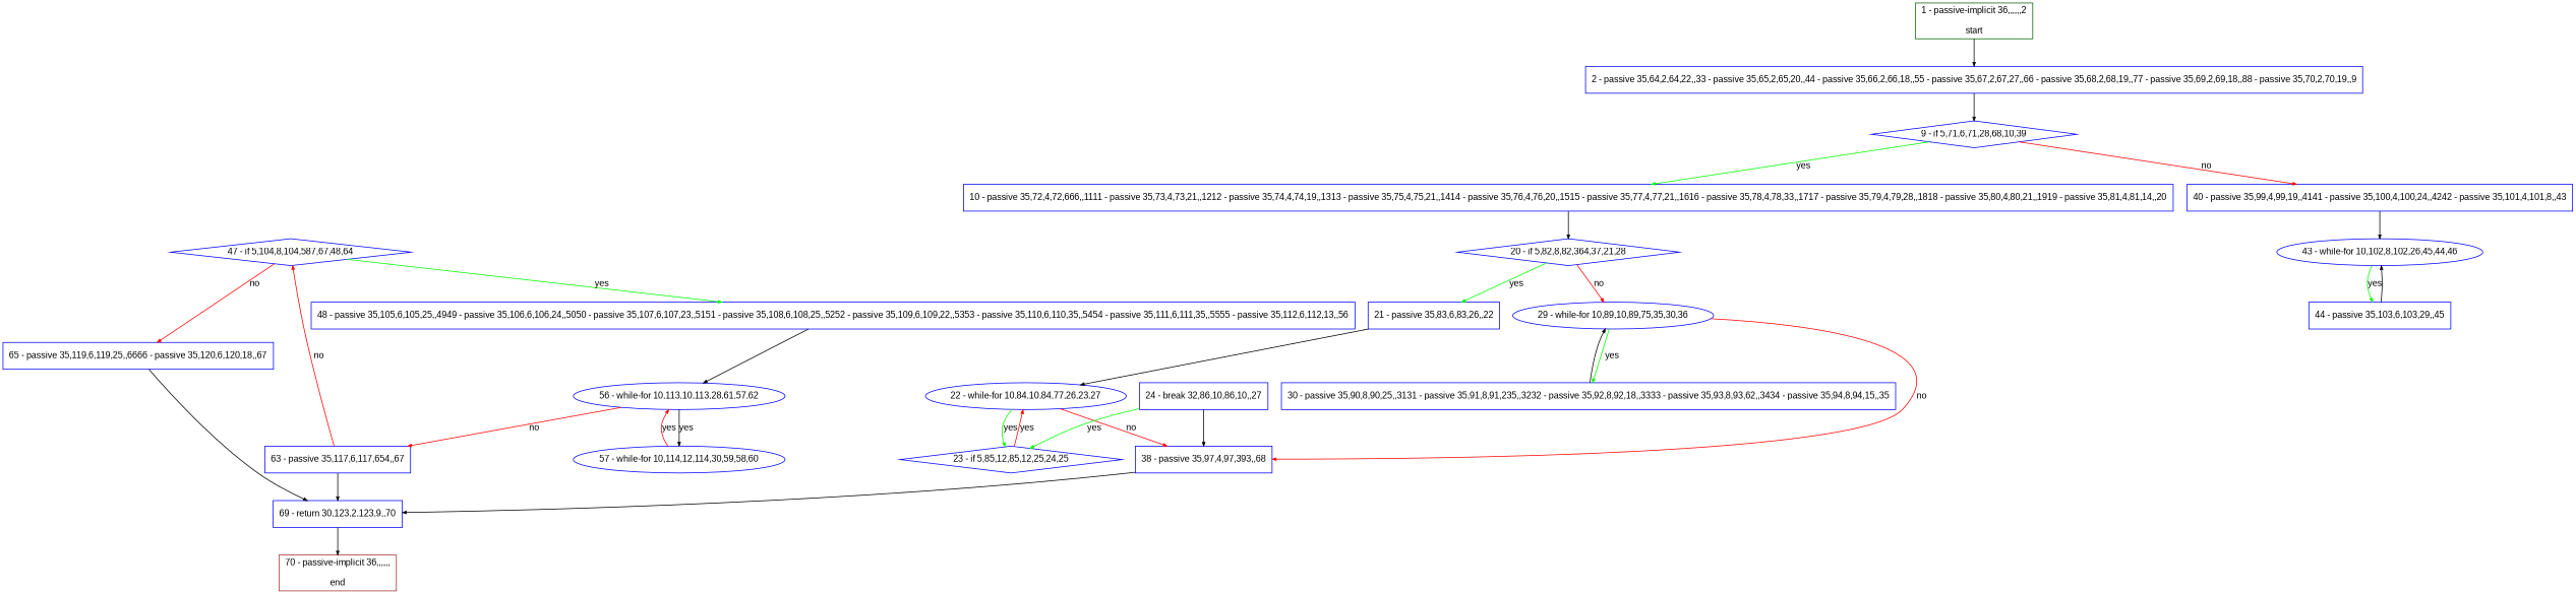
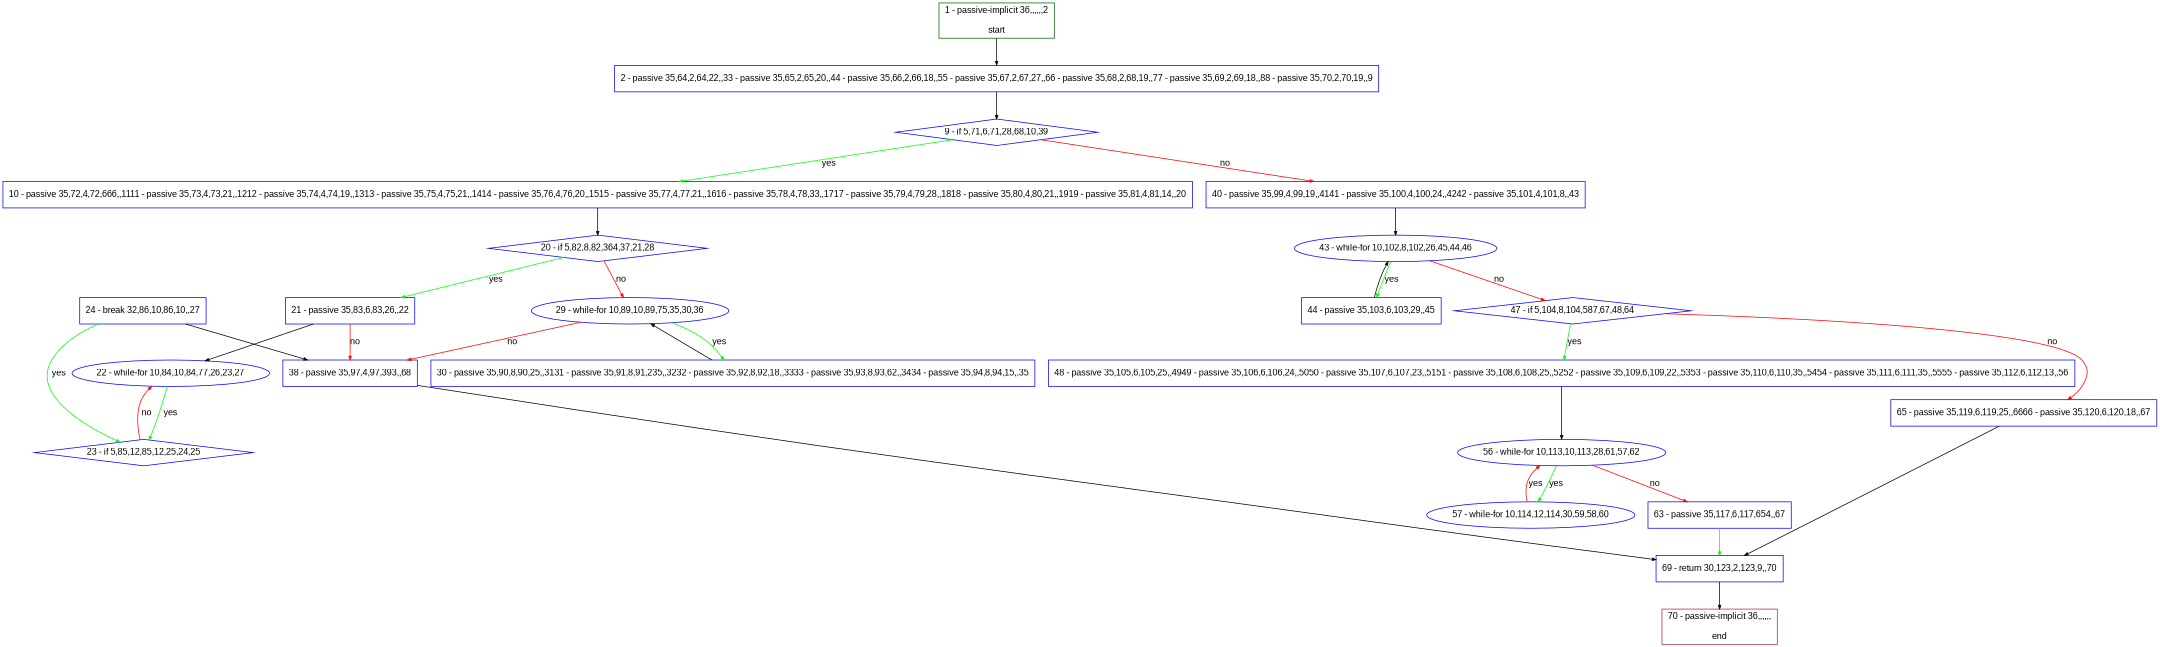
  digraph {
    bgcolor=white
    compound=true
    fillcolor="#FFFFCC"
    fontname=Arial
    fontsize=12
    pack=true
    packmode=clust
    style="rounded,filled"
    node [color="#0000ff" compound=true fillcolor="#ffffff" fixedsize=false fontname=Arial fontsize=12 node_initialized=no shape=box style=filled]
    edge [arrowhead=normal arrowsize=0.5 arrowtail=none color="#000000" compound=true dir=forward fontcolor=black fontname=Arial fontsize=12]
    n1 [label="2 - passive 35,64,2,64,22,,33 - passive 35,65,2,65,20,,44 - passive 35,66,2,66,18,,55 - passive 35,67,2,67,27,,66 - passive 35,68,2,68,19,,77 - passive 35,69,2,69,18,,88 - passive 35,70,2,70,19,,9"]
    n2 [label="9 - if 5,71,6,71,28,68,10,39" shape=diamond]
    n3 [label="10 - passive 35,72,4,72,666,,1111 - passive 35,73,4,73,21,,1212 - passive 35,74,4,74,19,,1313 - passive 35,75,4,75,21,,1414 - passive 35,76,4,76,20,,1515 - passive 35,77,4,77,21,,1616 - passive 35,78,4,78,33,,1717 - passive 35,79,4,79,28,,1818 - passive 35,80,4,80,21,,1919 - passive 35,81,4,81,14,,20"]
    n4 [label="40 - passive 35,99,4,99,19,,4141 - passive 35,100,4,100,24,,4242 - passive 35,101,4,101,8,,43"]
    n5 [color="#006400" label="1 - passive-implicit 36,,,,,,2\n\nstart"]
    n6 [label="20 - if 5,82,8,82,364,37,21,28" shape=diamond]
    n7 [label="43 - while-for 10,102,8,102,26,45,44,46" shape=oval]
    n8 [label="21 - passive 35,83,6,83,26,,22"]
    n9 [label="29 - while-for 10,89,10,89,75,35,30,36" shape=oval]
    n10 [label="44 - passive 35,103,6,103,29,,45"]
    n11 [label="47 - if 5,104,8,104,587,67,48,64" shape=diamond]
    n12 [label="22 - while-for 10,84,10,84,77,26,23,27" shape=oval]
    n13 [label="38 - passive 35,97,4,97,393,,68"]
    n14 [label="30 - passive 35,90,8,90,25,,3131 - passive 35,91,8,91,235,,3232 - passive 35,92,8,92,18,,3333 - passive 35,93,8,93,62,,3434 - passive 35,94,8,94,15,,35"]
    n15 [label="23 - if 5,85,12,85,12,25,24,25" shape=diamond]
    n16 [label="69 - return 30,123,2,123,9,,70"]
    n17 [label="24 - break 32,86,10,86,10,,27"]
    n18 [color="#a52a2a" label="70 - passive-implicit 36,,,,,,\n\nend"]
    n19 [label="48 - passive 35,105,6,105,25,,4949 - passive 35,106,6,106,24,,5050 - passive 35,107,6,107,23,,5151 - passive 35,108,6,108,25,,5252 - passive 35,109,6,109,22,,5353 - passive 35,110,6,110,35,,5454 - passive 35,111,6,111,35,,5555 - passive 35,112,6,112,13,,56"]
    n20 [label="65 - passive 35,119,6,119,25,,6666 - passive 35,120,6,120,18,,67"]
    n21 [label="56 - while-for 10,113,10,113,28,61,57,62" shape=oval]
    n22 [label="57 - while-for 10,114,12,114,30,59,58,60" shape=oval]
    n23 [label="63 - passive 35,117,6,117,654,,67"]
    n1 -> n2
    n2 -> n3 [color="#00ff00" label=yes]
    n2 -> n4 [color="#ff0000" label=no]
    n3 -> n6
    n4 -> n7
    n5 -> n1
    n6 -> n8 [color="#00ff00" label=yes]
    n6 -> n9 [color="#ff0000" label=no]
    n7 -> n10 [color="#00ff00" label=yes]
-   n23 -> n11 [color="#ff0000" label=no]
+   n7 -> n11 [color="#ff0000" label=no]
    n8 -> n12
    n9 -> n13 [color="#ff0000" label=no]
    n9 -> n14 [color="#00ff00" label=yes]
    n10 -> n7
    n11 -> n19 [color="#00ff00" label=yes]
    n11 -> n20 [color="#ff0000" label=no]
-   n12 -> n13 [color="#ff0000" label=no]
+   n8 -> n13 [color="#ff0000" label=no]
    n12 -> n15 [color="#00ff00" label=yes]
    n13 -> n16
    n14 -> n9
-   n15 -> n12 [color="#ff0000" label=yes]
+   n15 -> n12 [color="#ff0000" label=no]
    n16 -> n18
    n17 -> n13
    n17 -> n15 [color="#00ff00" label=yes]
    n19 -> n21
    n20 -> n16
-   n21 -> n22 [label=yes]
+   n21 -> n22 [color="#00ff00" label=yes]
    n21 -> n23 [color="#ff0000" label=no]
    n22 -> n21 [color="#ff0000" label=yes]
-   n23 -> n16
+   n23 -> n16 [color="#00ff00"]
  }
